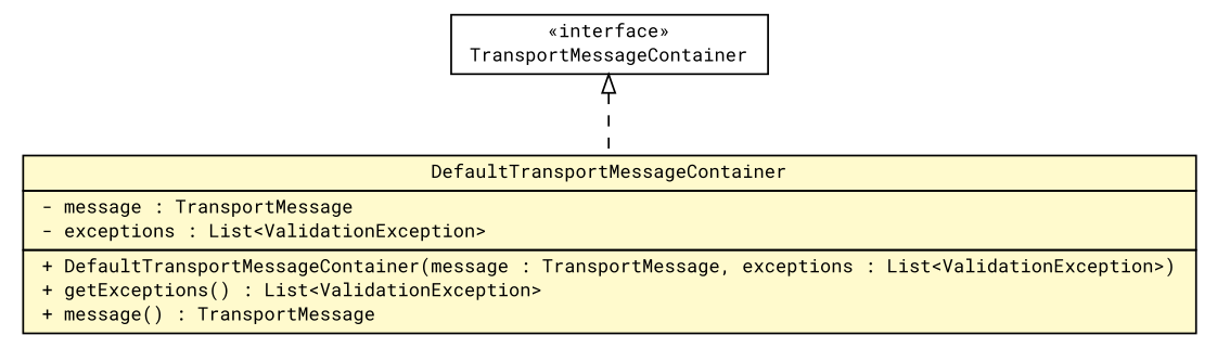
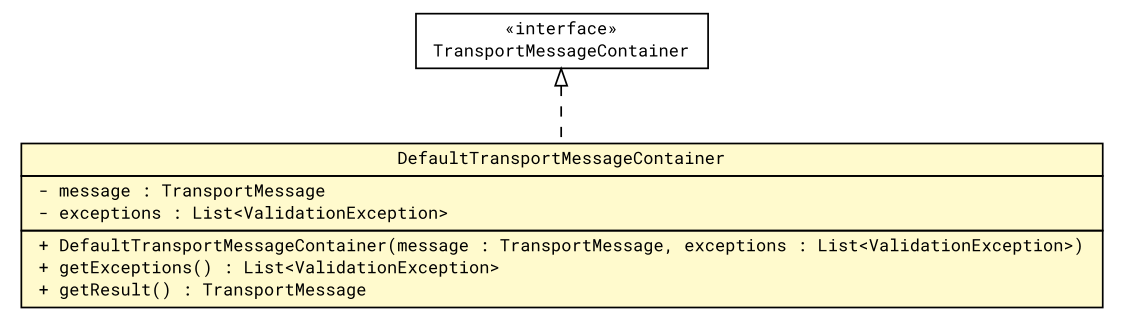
  digraph {
    nodesep=0.25
    ranksep=0.5
    fontname="Roboto Mono"
    node [fontcolor=black fontname="Roboto Mono" fontsize=10.0 shape=plaintext]
    n1 [label=<<table title="de.hsbremen.tc.tnc.message.t.serialize.TransportMessageContainer" border="0" cellborder="1" cellspacing="0" cellpadding="2" port="p" href="../../../../../de/hsbremen/tc/tnc/message/t/serialize/TransportMessageContainer.html"> 		<tr><td><table border="0" cellspacing="0" cellpadding="1"> <tr><td align="center" balign="center"> &#171;interface&#187; </td></tr> <tr><td align="center" balign="center"> TransportMessageContainer </td></tr> 		</table></td></tr> 		</table>>]
-   n2 [label=<<table title="org.ietf.nea.pt.message.DefaultTransportMessageContainer" border="0" cellborder="1" cellspacing="0" cellpadding="2" port="p" bgcolor="lemonChiffon" href="./DefaultTransportMessageContainer.html"> 		<tr><td><table border="0" cellspacing="0" cellpadding="1"> <tr><td align="center" balign="center"> DefaultTransportMessageContainer </td></tr> 		</table></td></tr> 		<tr><td><table border="0" cellspacing="0" cellpadding="1"> <tr><td align="left" balign="left"> - message : TransportMessage </td></tr> <tr><td align="left" balign="left"> - exceptions : List&lt;ValidationException&gt; </td></tr> 		</table></td></tr> 		<tr><td><table border="0" cellspacing="0" cellpadding="1"> <tr><td align="left" balign="left"> + DefaultTransportMessageContainer(message : TransportMessage, exceptions : List&lt;ValidationException&gt;) </td></tr> <tr><td align="left" balign="left"> + getExceptions() : List&lt;ValidationException&gt; </td></tr> <tr><td align="left" balign="left"> + message() : TransportMessage </td></tr> 		</table></td></tr> 		</table>>]
+   n2 [label=<<table title="org.ietf.nea.pt.message.DefaultTransportMessageContainer" border="0" cellborder="1" cellspacing="0" cellpadding="2" port="p" bgcolor="lemonChiffon" href="./DefaultTransportMessageContainer.html"> 		<tr><td><table border="0" cellspacing="0" cellpadding="1"> <tr><td align="center" balign="center"> DefaultTransportMessageContainer </td></tr> 		</table></td></tr> 		<tr><td><table border="0" cellspacing="0" cellpadding="1"> <tr><td align="left" balign="left"> - message : TransportMessage </td></tr> <tr><td align="left" balign="left"> - exceptions : List&lt;ValidationException&gt; </td></tr> 		</table></td></tr> 		<tr><td><table border="0" cellspacing="0" cellpadding="1"> <tr><td align="left" balign="left"> + DefaultTransportMessageContainer(message : TransportMessage, exceptions : List&lt;ValidationException&gt;) </td></tr> <tr><td align="left" balign="left"> + getExceptions() : List&lt;ValidationException&gt; </td></tr> <tr><td align="left" balign="left"> + getResult() : TransportMessage </td></tr> 		</table></td></tr> 		</table>>]
    n1 -> n2 [arrowtail=empty dir=back fontname="Roboto Mono" fontsize=10 headport=p labelfontname=Helvetica labelfontsize=10 style=dashed tailport=p]
  }
